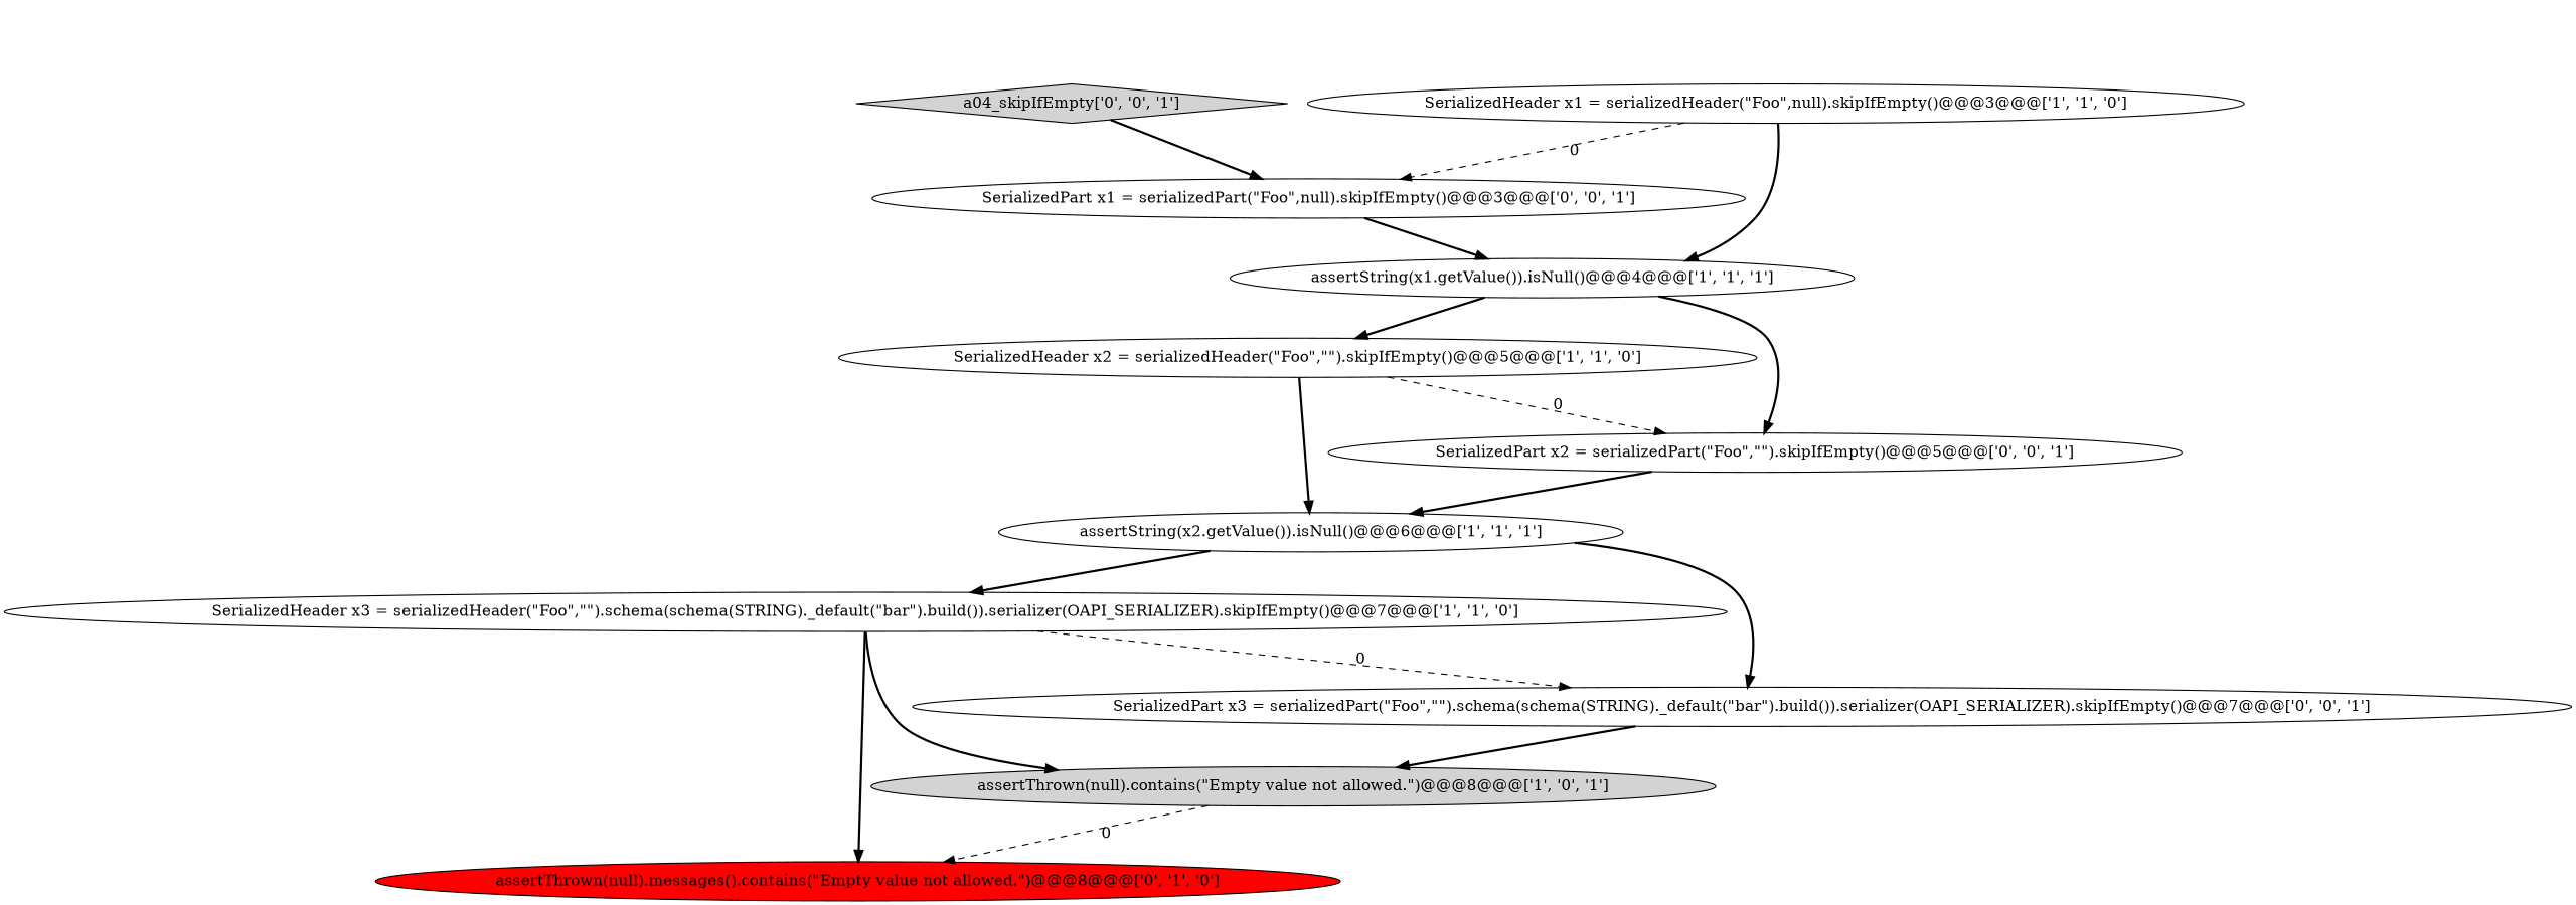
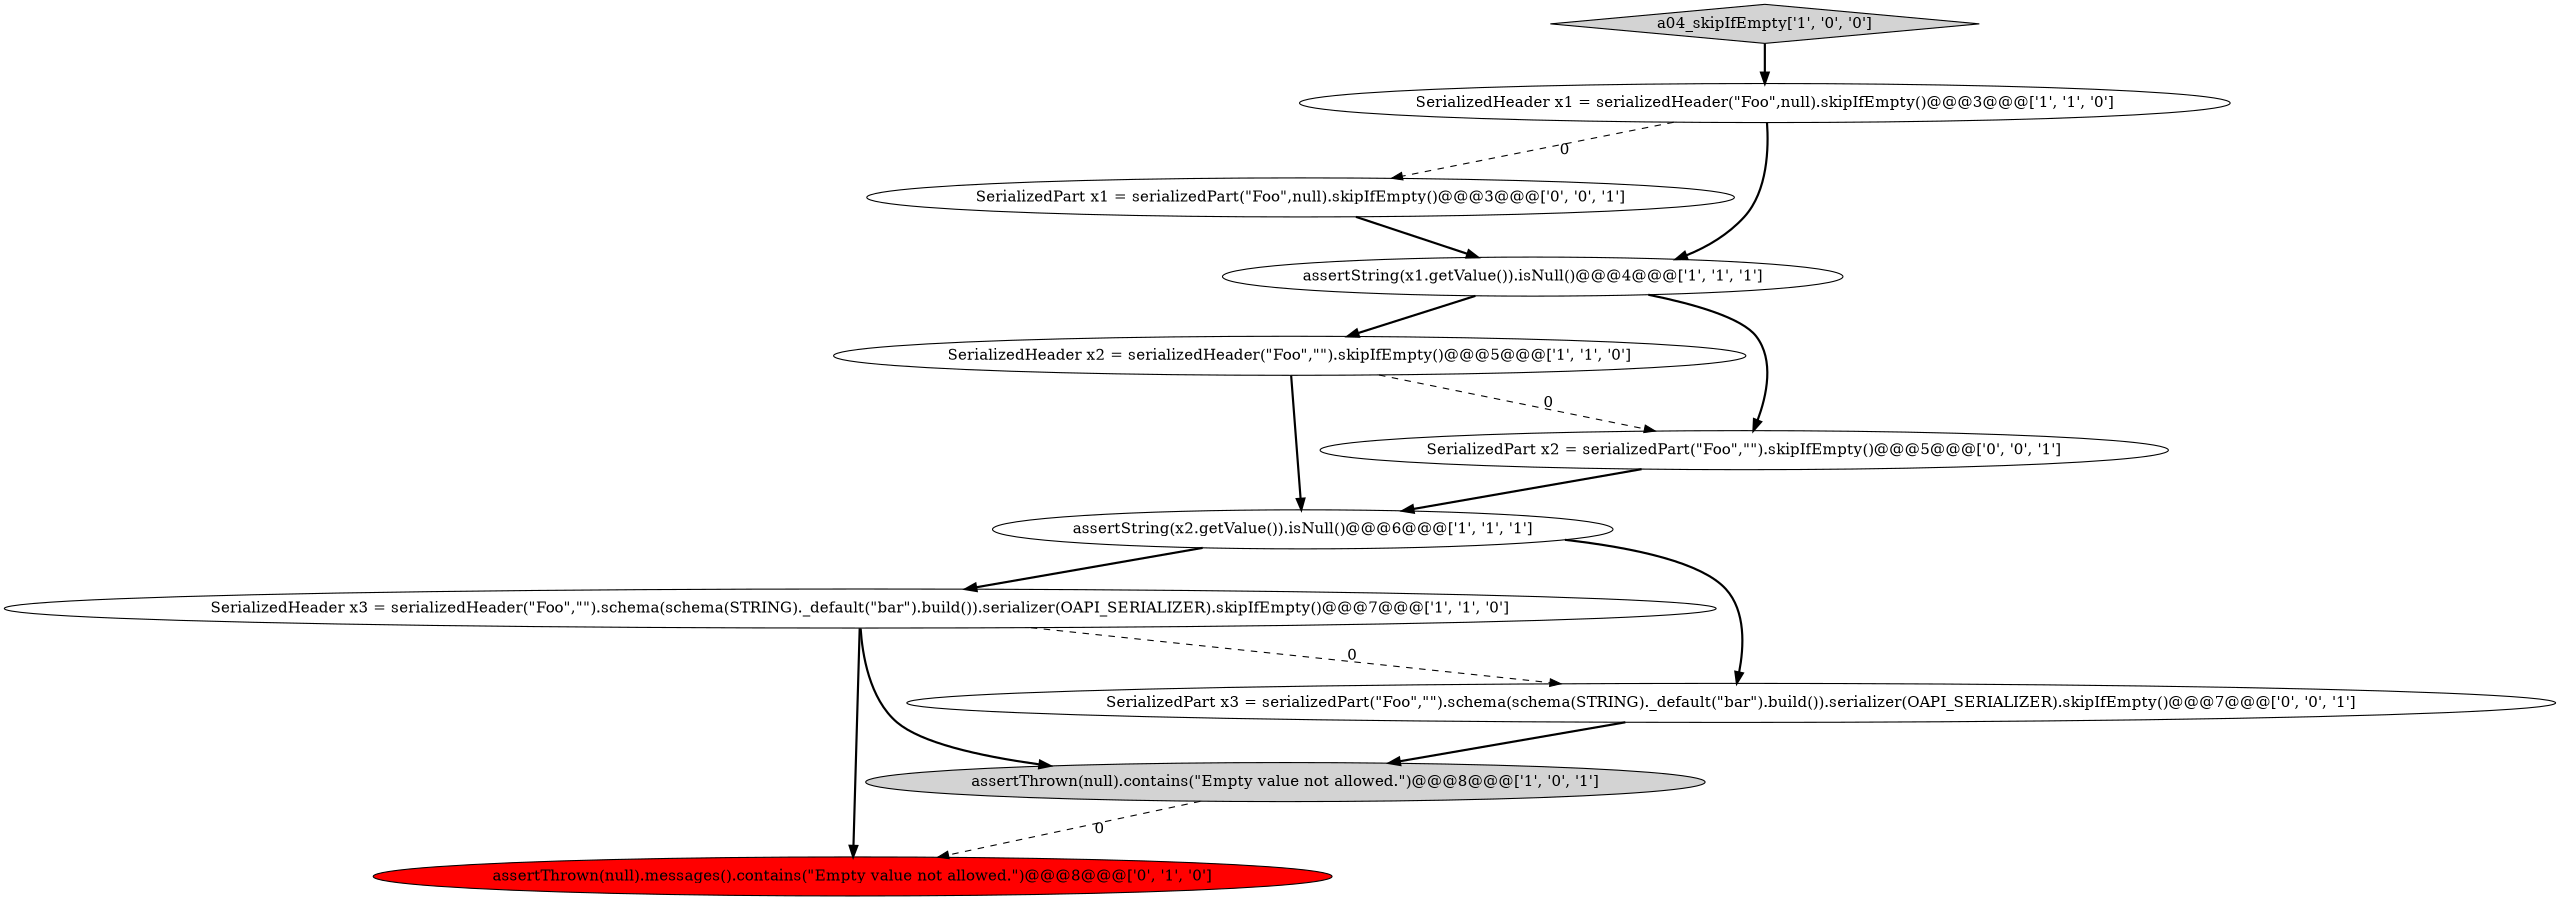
  digraph {
    node [fillcolor=white shape=ellipse style=filled]
    edge [style=bold]
    n1 [label="SerializedHeader x2 = serializedHeader(\"Foo\",\"\").skipIfEmpty()@@@5@@@['1', '1', '0']"]
    n2 [label="SerializedPart x2 = serializedPart(\"Foo\",\"\").skipIfEmpty()@@@5@@@['0', '0', '1']"]
    n3 [label="assertString(x2.getValue()).isNull()@@@6@@@['1', '1', '1']"]
    n4 [label="SerializedPart x3 = serializedPart(\"Foo\",\"\").schema(schema(STRING)._default(\"bar\").build()).serializer(OAPI_SERIALIZER).skipIfEmpty()@@@7@@@['0', '0', '1']"]
    n5 [label="SerializedHeader x3 = serializedHeader(\"Foo\",\"\").schema(schema(STRING)._default(\"bar\").build()).serializer(OAPI_SERIALIZER).skipIfEmpty()@@@7@@@['1', '1', '0']"]
    n6 [label="SerializedHeader x1 = serializedHeader(\"Foo\",null).skipIfEmpty()@@@3@@@['1', '1', '0']"]
    n7 [label="assertString(x1.getValue()).isNull()@@@4@@@['1', '1', '1']"]
    n8 [label="SerializedPart x1 = serializedPart(\"Foo\",null).skipIfEmpty()@@@3@@@['0', '0', '1']"]
    n9 [fillcolor=red label="assertThrown(null).messages().contains(\"Empty value not allowed.\")@@@8@@@['0', '1', '0']"]
    n10 [fillcolor=lightgray label="assertThrown(null).contains(\"Empty value not allowed.\")@@@8@@@['1', '0', '1']"]
-   n12 [fillcolor=lightgray label="a04_skipIfEmpty['0', '0', '1']" shape=diamond]
+   n11 [fillcolor=lightgray label="a04_skipIfEmpty['1', '0', '0']" shape=diamond]
    n1 -> n2 [label=0 style=dashed]
    n1 -> n3
    n2 -> n3
    n3 -> n4
    n3 -> n5
    n4 -> n10
    n5 -> n4 [label=0 style=dashed]
    n5 -> n9
    n5 -> n10
    n6 -> n7
    n6 -> n8 [label=0 style=dashed]
    n7 -> n1
    n7 -> n2
    n8 -> n7
    n10 -> n9 [label=0 style=dashed]
-   n12 -> n8
+   n11 -> n6
  }
